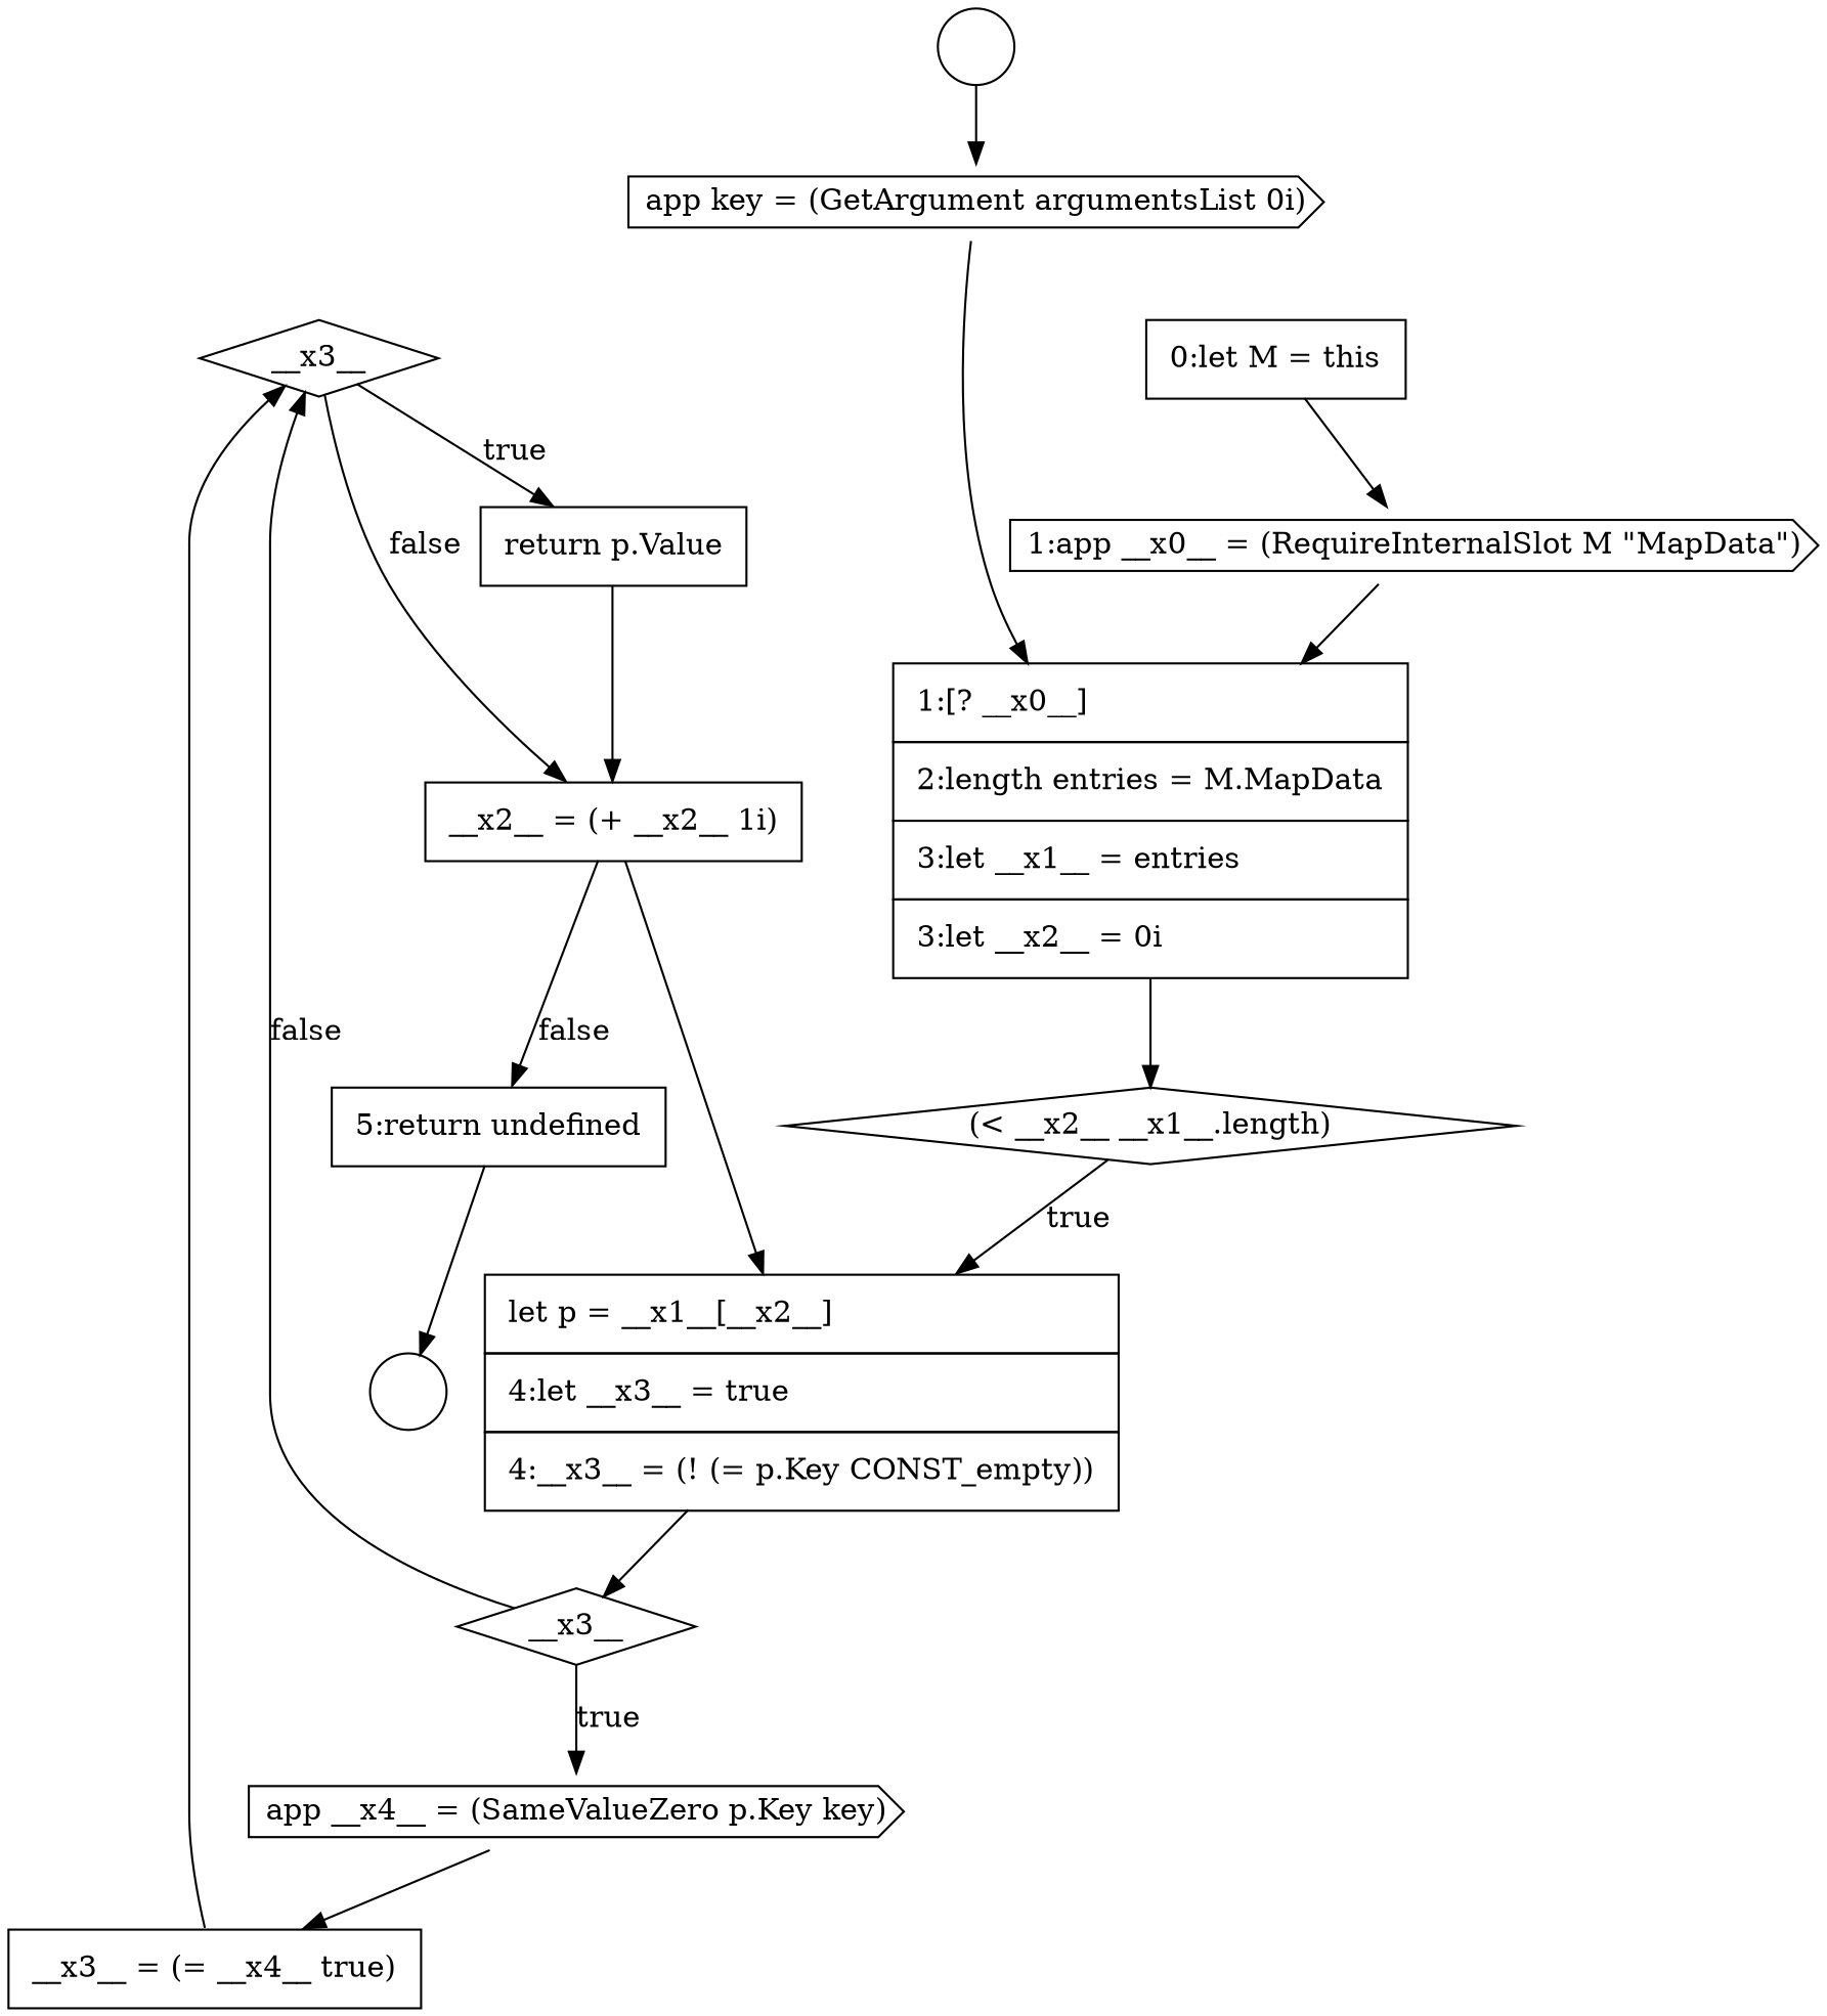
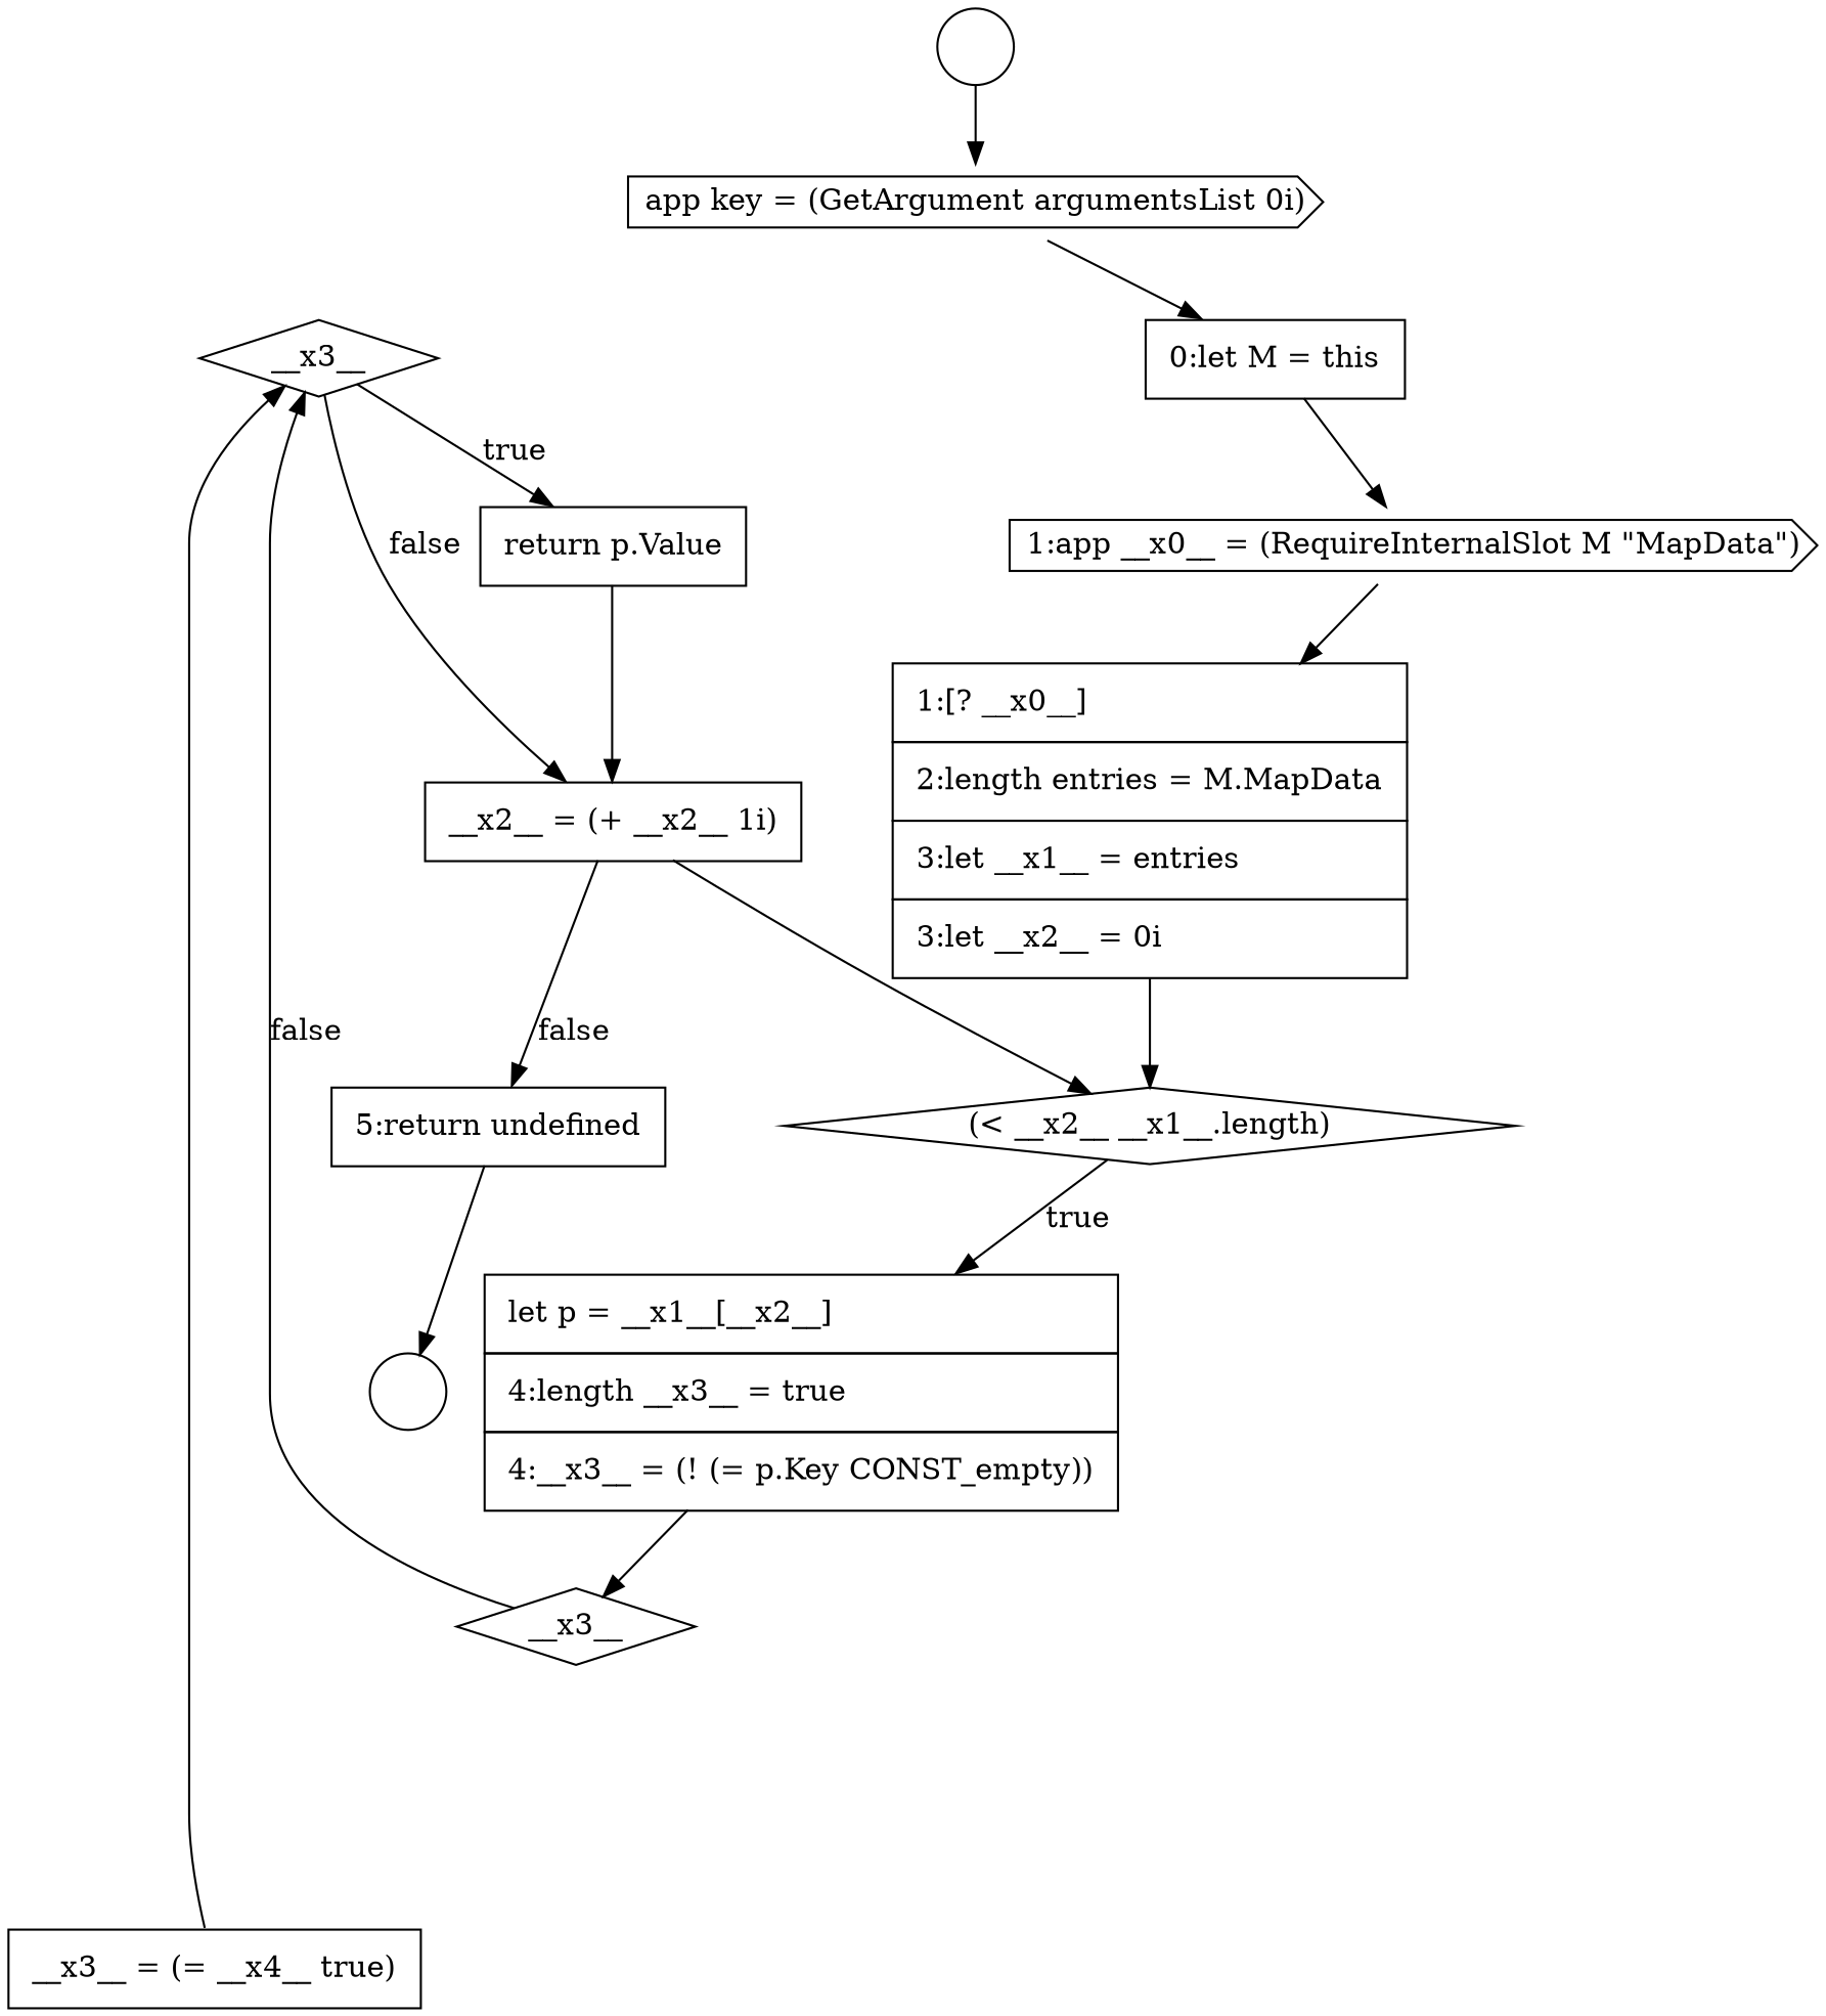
  digraph {
    node [color=black fillcolor=white shape=none style=filled]
    edge [color=black]
    n1 [label=<<font color="black">__x3__</font>> shape=diamond]
    n2 [label=<<font color="black">     <table border="0" cellborder="1" cellspacing="0" cellpadding="10">       <tr><td align="left">return p.Value</td></tr>     </table>   </font>> margin=0]
    n3 [label=<<font color="black">     <table border="0" cellborder="1" cellspacing="0" cellpadding="10">       <tr><td align="left">__x2__ = (+ __x2__ 1i)</td></tr>     </table>   </font>> margin=0]
    n4 [label=<<font color="black">(&lt; __x2__ __x1__.length)</font>> shape=diamond]
    n5 [label=<<font color="black">     <table border="0" cellborder="1" cellspacing="0" cellpadding="10">       <tr><td align="left">5:return undefined</td></tr>     </table>   </font>> margin=0]
    n6 [label=<<font color="black">__x3__</font>> shape=diamond]
-   n7 [label=<<font color="black">app __x4__ = (SameValueZero p.Key key)</font>> shape=cds]
    n8 [label=<<font color="black">     <table border="0" cellborder="1" cellspacing="0" cellpadding="10">       <tr><td align="left">__x3__ = (= __x4__ true)</td></tr>     </table>   </font>> margin=0]
    n9 [label=" " shape=circle]
    n10 [label=<<font color="black">     <table border="0" cellborder="1" cellspacing="0" cellpadding="10">       <tr><td align="left">1:[? __x0__]</td></tr>       <tr><td align="left">2:length entries = M.MapData</td></tr>       <tr><td align="left">3:let __x1__ = entries</td></tr>       <tr><td align="left">3:let __x2__ = 0i</td></tr>     </table>   </font>> margin=0]
-   n11 [label=<<font color="black">     <table border="0" cellborder="1" cellspacing="0" cellpadding="10">       <tr><td align="left">let p = __x1__[__x2__]</td></tr>       <tr><td align="left">4:let __x3__ = true</td></tr>       <tr><td align="left">4:__x3__ = (! (= p.Key CONST_empty))</td></tr>     </table>   </font>> margin=0]
+   n11 [label=<<font color="black">     <table border="0" cellborder="1" cellspacing="0" cellpadding="10">       <tr><td align="left">let p = __x1__[__x2__]</td></tr>       <tr><td align="left">4:length __x3__ = true</td></tr>       <tr><td align="left">4:__x3__ = (! (= p.Key CONST_empty))</td></tr>     </table>   </font>> margin=0]
    n12 [label=<<font color="black">app key = (GetArgument argumentsList 0i)</font>> shape=cds]
    n13 [label=<<font color="black">     <table border="0" cellborder="1" cellspacing="0" cellpadding="10">       <tr><td align="left">0:let M = this</td></tr>     </table>   </font>> margin=0]
    n14 [label=<<font color="black">1:app __x0__ = (RequireInternalSlot M &quot;MapData&quot;)</font>> shape=cds]
    n15 [label=" " shape=circle]
    n1 -> n2 [label=<<font color="black">true</font>>]
    n1 -> n3 [label=<<font color="black">false</font>>]
    n2 -> n3
-   n3 -> n11
+   n3 -> n4
    n3 -> n5 [label=<<font color="black">false</font>>]
    n4 -> n11 [label=<<font color="black">true</font>>]
    n5 -> n9
    n6 -> n1 [label=<<font color="black">false</font>>]
-   n6 -> n7 [label=<<font color="black">true</font>>]
-   n7 -> n8
    n8 -> n1
    n10 -> n4
    n11 -> n6
-   n12 -> n10
+   n12 -> n13
    n13 -> n14
    n14 -> n10
    n15 -> n12
  }
